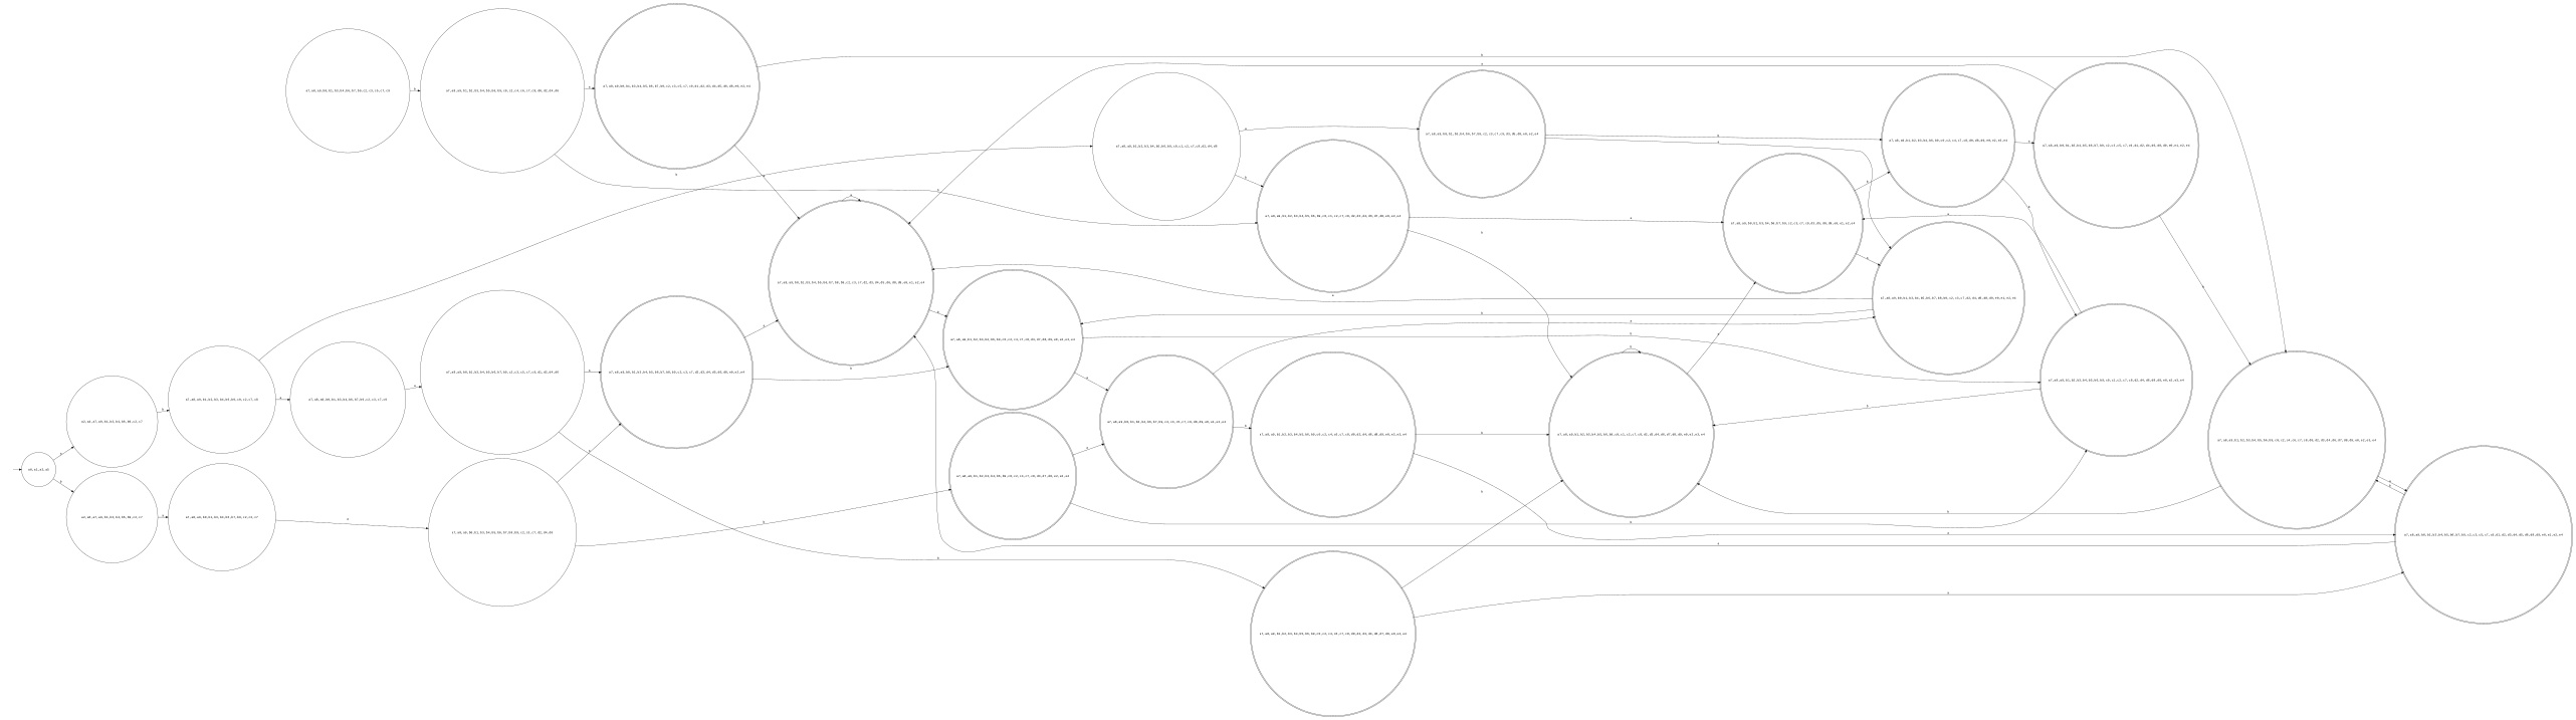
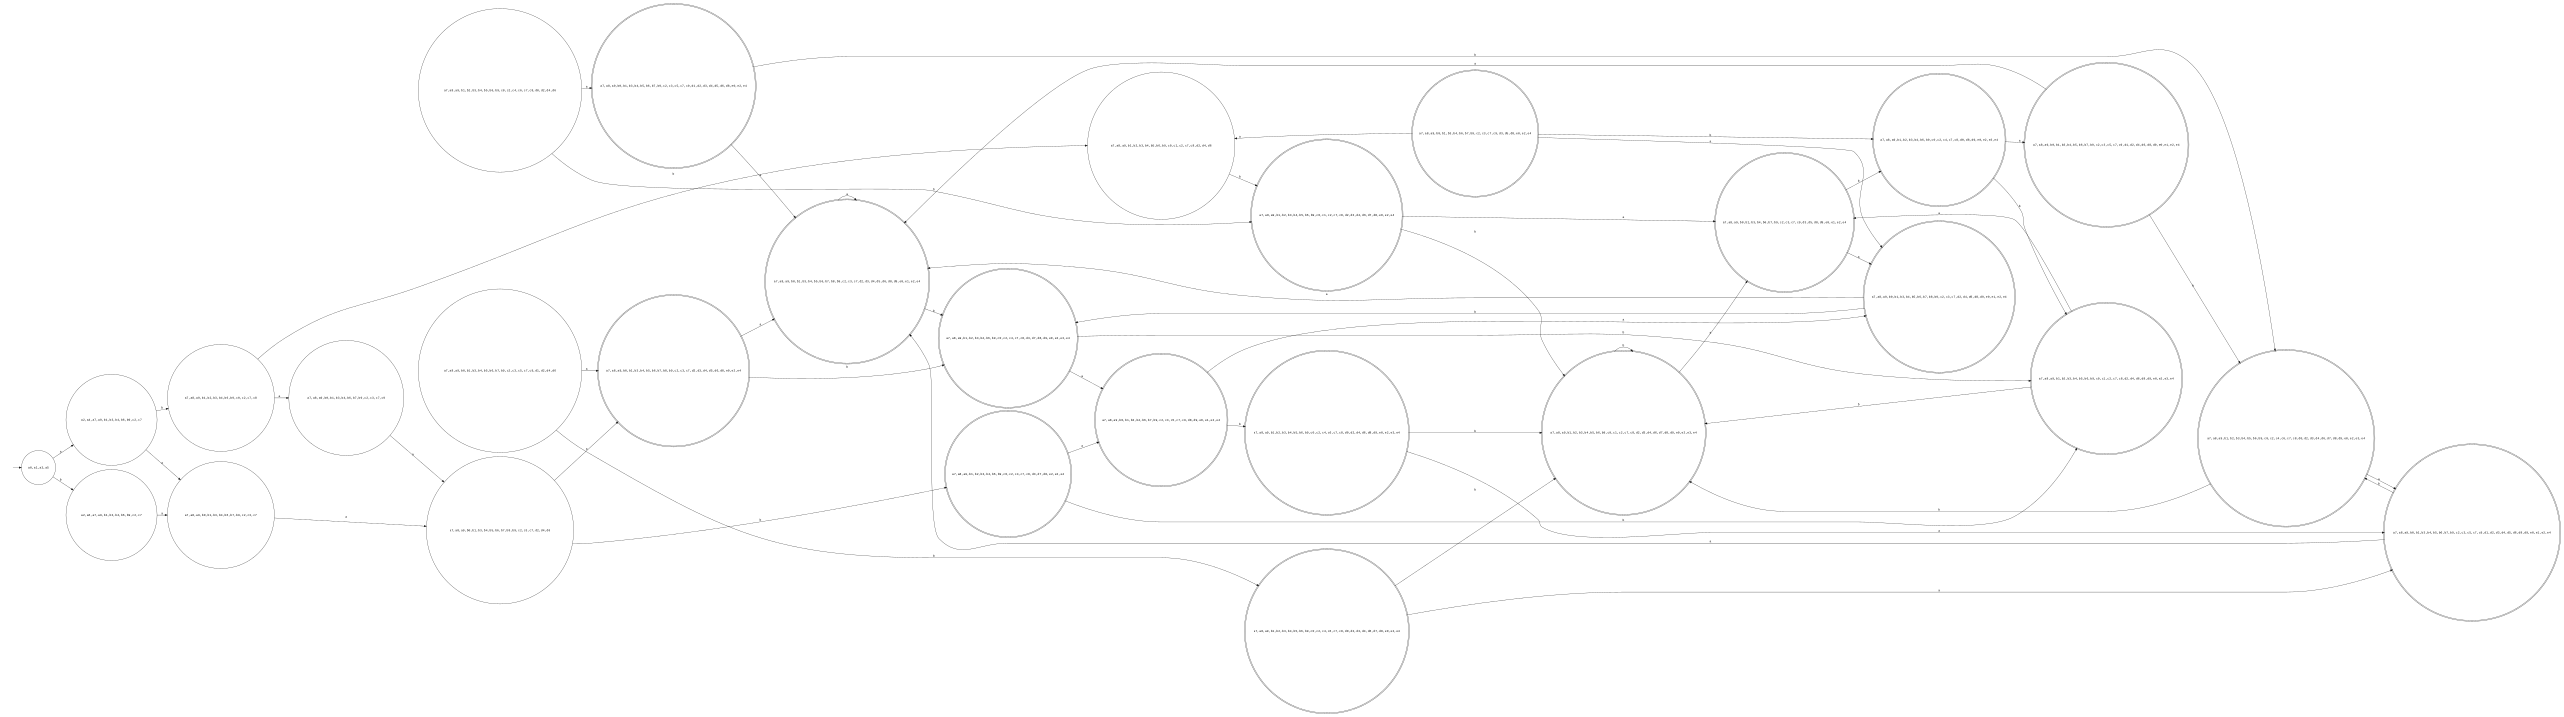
  digraph {
    fontname="Liberation Mono"
    rankdir=LR
    node [fontname="Liberation Mono" margin=0 shape=doublecircle]
    edge [fontname="Liberation Mono"]
    "a7,a8,a9,b0,b1,b3,b4,b5,b6,b7,b8,b9,c2,c3,c7,d2,d3,d4,d5,d6,d8,e0,e2,e4"
    "a7,a8,a9,b0,b1,b3,b4,b5,b6,b7,b8,b9,c2,c3,c7,d2,d3,d4,d5,d6,d8,d9,e0,e1,e2,e4"
    "a7,a8,a9,b1,b2,b3,b4,b6,b9,c0,c2,c4,c7,c8,d3,d7,d8,d9,e0,e2,e3,e4"
    "a7,a8,a9,b0,b1,b3,b4,b6,b7,b9,c2,c3,c5,c7,c9,d8,d9,e0,e1,e2,e4"
    "a7,a8,a9,b1,b2,b3,b4,b5,b6,b9,c0,c1,c2,c7,c8,d2,d4,d6,d8,d9,e0,e2,e3,e4"
    "a7,a8,a9,b0,b1,b3,b4,b5,b6,b7,b8,b9,c2,c3,c7,d2,d4,d6,d8,d9,e0,e1,e2,e4"
    "a7,a8,a9,b1,b2,b3,b4,b5,b6,b9,c0,c2,c4,c6,c7,c8,d0,d2,d4,d6,d8,d9,e0,e2,e3,e4"
    "a7,a8,a9,b1,b2,b3,b4,b5,b6,b9,c0,c1,c2,c7,c8,d2,d3,d4,d6,d7,d8,d9,e0,e2,e3,e4"
    "a7,a8,a9,b0,b1,b3,b4,b6,b7,b9,c2,c3,c7,c9,d3,d5,d8,d9,e0,e1,e2,e4"
    "a7,a8,a9,b0,b1,b3,b4,b5,b6,b7,b9,c2,c3,c5,c7,c9,d1,d2,d3,d4,d5,d6,d8,d9,e0,e1,e2,e4"
    "a7,a8,a9,b1,b2,b3,b4,b5,b6,b9,c0,c2,c4,c6,c7,c8,d0,d2,d3,d4,d6,d7,d8,d9,e0,e2,e3,e4"
    "a7,a8,a9,b1,b2,b3,b4,b6,b9,c0,c2,c4,c7,c8,d0,d8,d9,e0,e2,e3,e4"
    "a7,a8,a9,b0,b1,b3,b4,b5,b6,b7,b9,c2,c3,c5,c7,c9,d1,d2,d4,d6,d8,d9,e0,e1,e2,e4"
    n14 [label="a7,a8,a9,b1,b2,b3,b4,b6,b9,c0,c2,c4,c7,c8,d3,d7,d8,e2,e2,e4"]
    "a7,a8,a9,b0,b1,b3,b4,b5,b6,b7,b9,c2,c3,c5,c7,c9,d1,d2,d3,d4,d5,d6,d8,e0,e2,e4"
    "a7,a8,a9,b1,b2,b3,b4,b5,b6,b9,c0,c1,c2,c7,c8,d2,d3,d4,d6,d7,d8,e0,e2,e4"
    "a7,a8,a9,b0,b1,b3,b4,b6,b7,b9,c2,c3,c7,c9,d3,d5,d8,e0,e2,e4"
    "a7,a8,a9,b1,b2,b3,b4,b5,b6,b9,c0,c2,c4,c6,c7,c8,d0,d2,d3,d4,d6,d7,d8,e0,e2,e4"
    " " [color=white margin=0.1 shape=circle width=0]
    "a0,a1,a3,a5" [margin=0.1 shape=circle]
    "a2,a4,a7,a9,b1,b3,b4,b6,b9,c2,c7" [margin=0.1 shape=circle]
    "a2,a6,a7,a9,b1,b3,b4,b6,b9,c2,c7" [margin=0.1 shape=circle]
    "a7,a8,a9,b0,b1,b3,b4,b6,b7,b9,c2,c3,c7" [margin=0.1 shape=circle]
    "a7,a8,a9,b1,b2,b3,b4,b6,b9,c0,c2,c7,c8" [margin=0.1 shape=circle]
    "a7,a8,a9,b0,b1,b3,b4,b5,b6,b7,b8,b9,c2,c3,c7,d2,d4,d6" [margin=0.1 shape=circle]
    "a7,a8,a9,b1,b2,b3,b4,b5,b6,b9,c0,c1,c2,c7,c8,d2,d4,d6" [margin=0.1 shape=circle]
    "a7,a8,a9,b0,b1,b3,b4,b6,b7,b9,c2,c3,c7,c9" [margin=0.1 shape=circle]
-   "a7,a8,a9,b0,b1,b3,b4,b6,b7,b9,c2,c3,c5,c7,c9" [margin=0.1 shape=circle]
    "a7,a8,a9,b1,b2,b3,b4,b5,b6,b9,c0,c2,c4,c6,c7,c8,d0,d2,d4,d6" [margin=0.1 shape=circle]
    "a7,a8,a9,b0,b1,b3,b4,b5,b6,b7,b9,c2,c3,c5,c7,c9,d1,d2,d4,d6" [margin=0.1 shape=circle]
    "a7,a8,a9,b0,b1,b3,b4,b5,b6,b7,b8,b9,c2,c3,c7,d2,d3,d4,d5,d6,d8,e0,e2,e4" -> "a7,a8,a9,b0,b1,b3,b4,b5,b6,b7,b8,b9,c2,c3,c7,d2,d3,d4,d5,d6,d8,d9,e0,e1,e2,e4" [label=a]
    "a7,a8,a9,b0,b1,b3,b4,b5,b6,b7,b8,b9,c2,c3,c7,d2,d3,d4,d5,d6,d8,e0,e2,e4" -> "a7,a8,a9,b1,b2,b3,b4,b6,b9,c0,c2,c4,c7,c8,d3,d7,d8,d9,e0,e2,e3,e4" [label=b]
    "a7,a8,a9,b0,b1,b3,b4,b5,b6,b7,b8,b9,c2,c3,c7,d2,d3,d4,d5,d6,d8,d9,e0,e1,e2,e4" -> "a7,a8,a9,b0,b1,b3,b4,b5,b6,b7,b8,b9,c2,c3,c7,d2,d3,d4,d5,d6,d8,d9,e0,e1,e2,e4" [label=a]
    "a7,a8,a9,b0,b1,b3,b4,b5,b6,b7,b8,b9,c2,c3,c7,d2,d3,d4,d5,d6,d8,d9,e0,e1,e2,e4" -> "a7,a8,a9,b1,b2,b3,b4,b6,b9,c0,c2,c4,c7,c8,d3,d7,d8,d9,e0,e2,e3,e4" [label=b]
    "a7,a8,a9,b1,b2,b3,b4,b6,b9,c0,c2,c4,c7,c8,d3,d7,d8,d9,e0,e2,e3,e4" -> "a7,a8,a9,b0,b1,b3,b4,b6,b7,b9,c2,c3,c5,c7,c9,d8,d9,e0,e1,e2,e4" [label=a]
    "a7,a8,a9,b1,b2,b3,b4,b6,b9,c0,c2,c4,c7,c8,d3,d7,d8,d9,e0,e2,e3,e4" -> "a7,a8,a9,b1,b2,b3,b4,b5,b6,b9,c0,c1,c2,c7,c8,d2,d4,d6,d8,d9,e0,e2,e3,e4" [label=b]
    "a7,a8,a9,b0,b1,b3,b4,b6,b7,b9,c2,c3,c5,c7,c9,d8,d9,e0,e1,e2,e4" -> "a7,a8,a9,b0,b1,b3,b4,b5,b6,b7,b8,b9,c2,c3,c7,d2,d4,d6,d8,d9,e0,e1,e2,e4" [label=a]
    "a7,a8,a9,b0,b1,b3,b4,b6,b7,b9,c2,c3,c5,c7,c9,d8,d9,e0,e1,e2,e4" -> "a7,a8,a9,b1,b2,b3,b4,b5,b6,b9,c0,c2,c4,c6,c7,c8,d0,d2,d4,d6,d8,d9,e0,e2,e3,e4" [label=b]
    "a7,a8,a9,b1,b2,b3,b4,b5,b6,b9,c0,c1,c2,c7,c8,d2,d4,d6,d8,d9,e0,e2,e3,e4" -> "a7,a8,a9,b1,b2,b3,b4,b5,b6,b9,c0,c1,c2,c7,c8,d2,d3,d4,d6,d7,d8,d9,e0,e2,e3,e4" [label=b]
    "a7,a8,a9,b1,b2,b3,b4,b5,b6,b9,c0,c1,c2,c7,c8,d2,d4,d6,d8,d9,e0,e2,e3,e4" -> "a7,a8,a9,b0,b1,b3,b4,b6,b7,b9,c2,c3,c7,c9,d3,d5,d8,d9,e0,e1,e2,e4" [label=a]
    "a7,a8,a9,b0,b1,b3,b4,b5,b6,b7,b8,b9,c2,c3,c7,d2,d4,d6,d8,d9,e0,e1,e2,e4" -> "a7,a8,a9,b0,b1,b3,b4,b5,b6,b7,b8,b9,c2,c3,c7,d2,d3,d4,d5,d6,d8,d9,e0,e1,e2,e4" [label=a]
    "a7,a8,a9,b0,b1,b3,b4,b5,b6,b7,b8,b9,c2,c3,c7,d2,d4,d6,d8,d9,e0,e1,e2,e4" -> "a7,a8,a9,b1,b2,b3,b4,b6,b9,c0,c2,c4,c7,c8,d3,d7,d8,d9,e0,e2,e3,e4" [label=b]
    "a7,a8,a9,b1,b2,b3,b4,b5,b6,b9,c0,c2,c4,c6,c7,c8,d0,d2,d4,d6,d8,d9,e0,e2,e3,e4" -> "a7,a8,a9,b1,b2,b3,b4,b5,b6,b9,c0,c1,c2,c7,c8,d2,d3,d4,d6,d7,d8,d9,e0,e2,e3,e4" [label=b]
    "a7,a8,a9,b1,b2,b3,b4,b5,b6,b9,c0,c2,c4,c6,c7,c8,d0,d2,d4,d6,d8,d9,e0,e2,e3,e4" -> "a7,a8,a9,b0,b1,b3,b4,b5,b6,b7,b9,c2,c3,c5,c7,c9,d1,d2,d3,d4,d5,d6,d8,d9,e0,e1,e2,e4" [label=a]
    "a7,a8,a9,b1,b2,b3,b4,b5,b6,b9,c0,c1,c2,c7,c8,d2,d3,d4,d6,d7,d8,d9,e0,e2,e3,e4" -> "a7,a8,a9,b1,b2,b3,b4,b5,b6,b9,c0,c1,c2,c7,c8,d2,d3,d4,d6,d7,d8,d9,e0,e2,e3,e4" [label=b]
    "a7,a8,a9,b1,b2,b3,b4,b5,b6,b9,c0,c1,c2,c7,c8,d2,d3,d4,d6,d7,d8,d9,e0,e2,e3,e4" -> "a7,a8,a9,b0,b1,b3,b4,b6,b7,b9,c2,c3,c7,c9,d3,d5,d8,d9,e0,e1,e2,e4" [label=a]
    "a7,a8,a9,b0,b1,b3,b4,b6,b7,b9,c2,c3,c7,c9,d3,d5,d8,d9,e0,e1,e2,e4" -> "a7,a8,a9,b0,b1,b3,b4,b5,b6,b7,b8,b9,c2,c3,c7,d2,d4,d6,d8,d9,e0,e1,e2,e4" [label=a]
    "a7,a8,a9,b0,b1,b3,b4,b6,b7,b9,c2,c3,c7,c9,d3,d5,d8,d9,e0,e1,e2,e4" -> "a7,a8,a9,b1,b2,b3,b4,b6,b9,c0,c2,c4,c7,c8,d0,d8,d9,e0,e2,e3,e4" [label=b]
    "a7,a8,a9,b0,b1,b3,b4,b5,b6,b7,b9,c2,c3,c5,c7,c9,d1,d2,d3,d4,d5,d6,d8,d9,e0,e1,e2,e4" -> "a7,a8,a9,b0,b1,b3,b4,b5,b6,b7,b8,b9,c2,c3,c7,d2,d3,d4,d5,d6,d8,d9,e0,e1,e2,e4" [label=a]
    "a7,a8,a9,b0,b1,b3,b4,b5,b6,b7,b9,c2,c3,c5,c7,c9,d1,d2,d3,d4,d5,d6,d8,d9,e0,e1,e2,e4" -> "a7,a8,a9,b1,b2,b3,b4,b5,b6,b9,c0,c2,c4,c6,c7,c8,d0,d2,d3,d4,d6,d7,d8,d9,e0,e2,e3,e4" [label=b]
    "a7,a8,a9,b1,b2,b3,b4,b5,b6,b9,c0,c2,c4,c6,c7,c8,d0,d2,d3,d4,d6,d7,d8,d9,e0,e2,e3,e4" -> "a7,a8,a9,b1,b2,b3,b4,b5,b6,b9,c0,c1,c2,c7,c8,d2,d3,d4,d6,d7,d8,d9,e0,e2,e3,e4" [label=b]
    "a7,a8,a9,b1,b2,b3,b4,b5,b6,b9,c0,c2,c4,c6,c7,c8,d0,d2,d3,d4,d6,d7,d8,d9,e0,e2,e3,e4" -> "a7,a8,a9,b0,b1,b3,b4,b5,b6,b7,b9,c2,c3,c5,c7,c9,d1,d2,d3,d4,d5,d6,d8,d9,e0,e1,e2,e4" [label=a]
    "a7,a8,a9,b1,b2,b3,b4,b6,b9,c0,c2,c4,c7,c8,d0,d8,d9,e0,e2,e3,e4" -> "a7,a8,a9,b1,b2,b3,b4,b5,b6,b9,c0,c1,c2,c7,c8,d2,d4,d6,d8,d9,e0,e2,e3,e4" [label=b]
    "a7,a8,a9,b1,b2,b3,b4,b6,b9,c0,c2,c4,c7,c8,d0,d8,d9,e0,e2,e3,e4" -> "a7,a8,a9,b0,b1,b3,b4,b5,b6,b7,b9,c2,c3,c5,c7,c9,d1,d2,d4,d6,d8,d9,e0,e1,e2,e4" [label=a]
    "a7,a8,a9,b0,b1,b3,b4,b5,b6,b7,b9,c2,c3,c5,c7,c9,d1,d2,d4,d6,d8,d9,e0,e1,e2,e4" -> "a7,a8,a9,b0,b1,b3,b4,b5,b6,b7,b8,b9,c2,c3,c7,d2,d3,d4,d5,d6,d8,d9,e0,e1,e2,e4" [label=a]
    "a7,a8,a9,b0,b1,b3,b4,b5,b6,b7,b9,c2,c3,c5,c7,c9,d1,d2,d4,d6,d8,d9,e0,e1,e2,e4" -> "a7,a8,a9,b1,b2,b3,b4,b5,b6,b9,c0,c2,c4,c6,c7,c8,d0,d2,d3,d4,d6,d7,d8,d9,e0,e2,e3,e4" [label=b]
    n14 -> "a7,a8,a9,b0,b1,b3,b4,b6,b7,b9,c2,c3,c5,c7,c9,d8,d9,e0,e1,e2,e4" [label=a]
    n14 -> "a7,a8,a9,b1,b2,b3,b4,b5,b6,b9,c0,c1,c2,c7,c8,d2,d4,d6,d8,d9,e0,e2,e3,e4" [label=b]
    "a7,a8,a9,b0,b1,b3,b4,b5,b6,b7,b9,c2,c3,c5,c7,c9,d1,d2,d3,d4,d5,d6,d8,e0,e2,e4" -> "a7,a8,a9,b0,b1,b3,b4,b5,b6,b7,b8,b9,c2,c3,c7,d2,d3,d4,d5,d6,d8,d9,e0,e1,e2,e4" [label=a]
    "a7,a8,a9,b0,b1,b3,b4,b5,b6,b7,b9,c2,c3,c5,c7,c9,d1,d2,d3,d4,d5,d6,d8,e0,e2,e4" -> "a7,a8,a9,b1,b2,b3,b4,b5,b6,b9,c0,c2,c4,c6,c7,c8,d0,d2,d3,d4,d6,d7,d8,d9,e0,e2,e3,e4" [label=b]
    "a7,a8,a9,b1,b2,b3,b4,b5,b6,b9,c0,c1,c2,c7,c8,d2,d3,d4,d6,d7,d8,e0,e2,e4" -> "a7,a8,a9,b1,b2,b3,b4,b5,b6,b9,c0,c1,c2,c7,c8,d2,d3,d4,d6,d7,d8,d9,e0,e2,e3,e4" [label=b]
    "a7,a8,a9,b1,b2,b3,b4,b5,b6,b9,c0,c1,c2,c7,c8,d2,d3,d4,d6,d7,d8,e0,e2,e4" -> "a7,a8,a9,b0,b1,b3,b4,b6,b7,b9,c2,c3,c7,c9,d3,d5,d8,d9,e0,e1,e2,e4" [label=a]
    "a7,a8,a9,b0,b1,b3,b4,b6,b7,b9,c2,c3,c7,c9,d3,d5,d8,e0,e2,e4" -> "a7,a8,a9,b0,b1,b3,b4,b5,b6,b7,b8,b9,c2,c3,c7,d2,d4,d6,d8,d9,e0,e1,e2,e4" [label=a]
    "a7,a8,a9,b0,b1,b3,b4,b6,b7,b9,c2,c3,c7,c9,d3,d5,d8,e0,e2,e4" -> "a7,a8,a9,b1,b2,b3,b4,b6,b9,c0,c2,c4,c7,c8,d0,d8,d9,e0,e2,e3,e4" [label=b]
    "a7,a8,a9,b1,b2,b3,b4,b5,b6,b9,c0,c2,c4,c6,c7,c8,d0,d2,d3,d4,d6,d7,d8,e0,e2,e4" -> "a7,a8,a9,b1,b2,b3,b4,b5,b6,b9,c0,c1,c2,c7,c8,d2,d3,d4,d6,d7,d8,d9,e0,e2,e3,e4" [label=b]
    "a7,a8,a9,b1,b2,b3,b4,b5,b6,b9,c0,c2,c4,c6,c7,c8,d0,d2,d3,d4,d6,d7,d8,e0,e2,e4" -> "a7,a8,a9,b0,b1,b3,b4,b5,b6,b7,b9,c2,c3,c5,c7,c9,d1,d2,d3,d4,d5,d6,d8,d9,e0,e1,e2,e4" [label=a]
    " " -> "a0,a1,a3,a5"
    "a0,a1,a3,a5" -> "a2,a4,a7,a9,b1,b3,b4,b6,b9,c2,c7" [label=a]
    "a0,a1,a3,a5" -> "a2,a6,a7,a9,b1,b3,b4,b6,b9,c2,c7" [label=b]
+   "a2,a4,a7,a9,b1,b3,b4,b6,b9,c2,c7" -> "a7,a8,a9,b0,b1,b3,b4,b6,b7,b9,c2,c3,c7" [label=a]
    "a2,a4,a7,a9,b1,b3,b4,b6,b9,c2,c7" -> "a7,a8,a9,b1,b2,b3,b4,b6,b9,c0,c2,c7,c8" [label=b]
    "a2,a6,a7,a9,b1,b3,b4,b6,b9,c2,c7" -> "a7,a8,a9,b0,b1,b3,b4,b6,b7,b9,c2,c3,c7" [label=a]
    "a7,a8,a9,b0,b1,b3,b4,b6,b7,b9,c2,c3,c7" -> "a7,a8,a9,b0,b1,b3,b4,b5,b6,b7,b8,b9,c2,c3,c7,d2,d4,d6" [label=a]
    "a7,a8,a9,b1,b2,b3,b4,b6,b9,c0,c2,c7,c8" -> "a7,a8,a9,b1,b2,b3,b4,b5,b6,b9,c0,c1,c2,c7,c8,d2,d4,d6" [label=b]
    "a7,a8,a9,b1,b2,b3,b4,b6,b9,c0,c2,c7,c8" -> "a7,a8,a9,b0,b1,b3,b4,b6,b7,b9,c2,c3,c7,c9" [label=a]
    "a7,a8,a9,b0,b1,b3,b4,b5,b6,b7,b8,b9,c2,c3,c7,d2,d4,d6" -> "a7,a8,a9,b0,b1,b3,b4,b5,b6,b7,b8,b9,c2,c3,c7,d2,d3,d4,d5,d6,d8,e0,e2,e4" [label=a]
    "a7,a8,a9,b0,b1,b3,b4,b5,b6,b7,b8,b9,c2,c3,c7,d2,d4,d6" -> n14 [label=b]
    "a7,a8,a9,b1,b2,b3,b4,b5,b6,b9,c0,c1,c2,c7,c8,d2,d4,d6" -> "a7,a8,a9,b1,b2,b3,b4,b5,b6,b9,c0,c1,c2,c7,c8,d2,d3,d4,d6,d7,d8,e0,e2,e4" [label=b]
-   "a7,a8,a9,b1,b2,b3,b4,b5,b6,b9,c0,c1,c2,c7,c8,d2,d4,d6" -> "a7,a8,a9,b0,b1,b3,b4,b6,b7,b9,c2,c3,c7,c9,d3,d5,d8,e0,e2,e4" [label=a]
-   "a7,a8,a9,b0,b1,b3,b4,b6,b7,b9,c2,c3,c7,c9" -> "a7,a8,a9,b0,b1,b3,b4,b5,b6,b7,b9,c2,c3,c5,c7,c9,d1,d2,d4,d6" [label=a]
-   "a7,a8,a9,b0,b1,b3,b4,b6,b7,b9,c2,c3,c5,c7,c9" -> "a7,a8,a9,b1,b2,b3,b4,b5,b6,b9,c0,c2,c4,c6,c7,c8,d0,d2,d4,d6" [label=b]
+   "a7,a8,a9,b0,b1,b3,b4,b6,b7,b9,c2,c3,c7,c9,d3,d5,d8,e0,e2,e4" -> "a7,a8,a9,b1,b2,b3,b4,b5,b6,b9,c0,c1,c2,c7,c8,d2,d4,d6" [label=a]
+   "a7,a8,a9,b0,b1,b3,b4,b6,b7,b9,c2,c3,c7,c9" -> "a7,a8,a9,b0,b1,b3,b4,b5,b6,b7,b8,b9,c2,c3,c7,d2,d4,d6" [label=a]
    "a7,a8,a9,b1,b2,b3,b4,b5,b6,b9,c0,c2,c4,c6,c7,c8,d0,d2,d4,d6" -> "a7,a8,a9,b0,b1,b3,b4,b5,b6,b7,b9,c2,c3,c5,c7,c9,d1,d2,d3,d4,d5,d6,d8,e0,e2,e4" [label=a]
    "a7,a8,a9,b1,b2,b3,b4,b5,b6,b9,c0,c2,c4,c6,c7,c8,d0,d2,d4,d6" -> "a7,a8,a9,b1,b2,b3,b4,b5,b6,b9,c0,c1,c2,c7,c8,d2,d3,d4,d6,d7,d8,e0,e2,e4" [label=b]
    "a7,a8,a9,b0,b1,b3,b4,b5,b6,b7,b9,c2,c3,c5,c7,c9,d1,d2,d4,d6" -> "a7,a8,a9,b0,b1,b3,b4,b5,b6,b7,b8,b9,c2,c3,c7,d2,d3,d4,d5,d6,d8,e0,e2,e4" [label=a]
    "a7,a8,a9,b0,b1,b3,b4,b5,b6,b7,b9,c2,c3,c5,c7,c9,d1,d2,d4,d6" -> "a7,a8,a9,b1,b2,b3,b4,b5,b6,b9,c0,c2,c4,c6,c7,c8,d0,d2,d3,d4,d6,d7,d8,e0,e2,e4" [label=b]
  }
